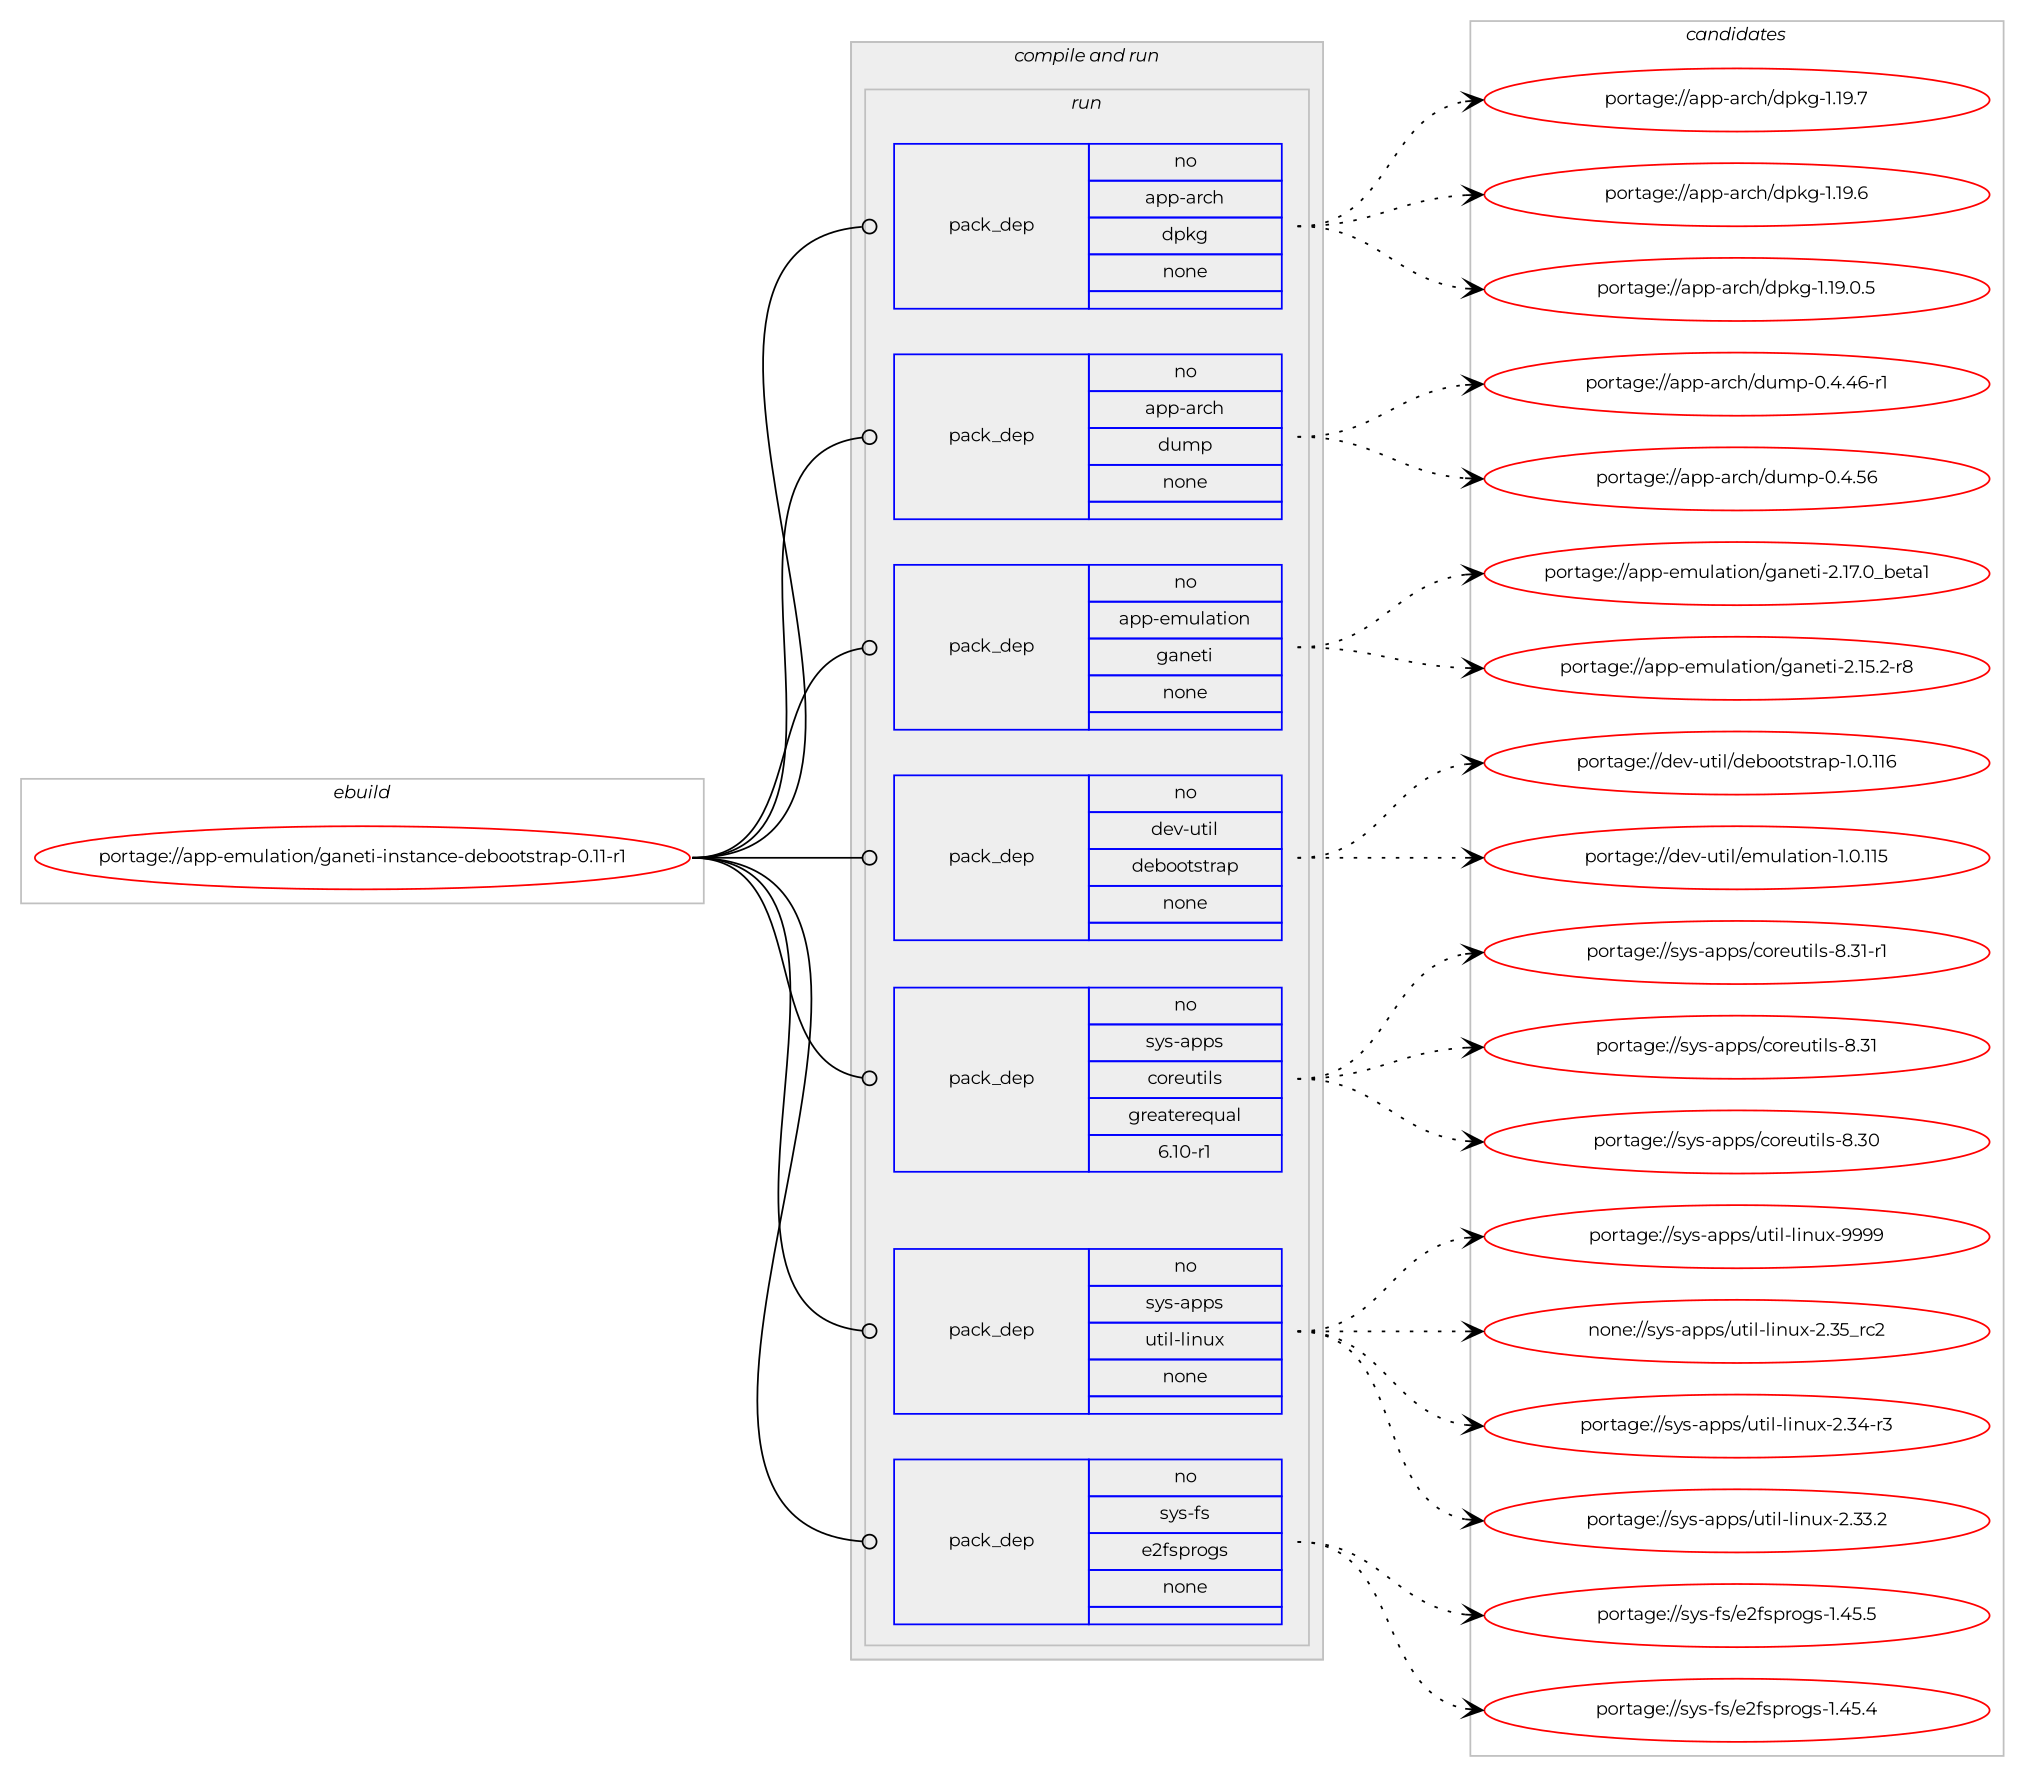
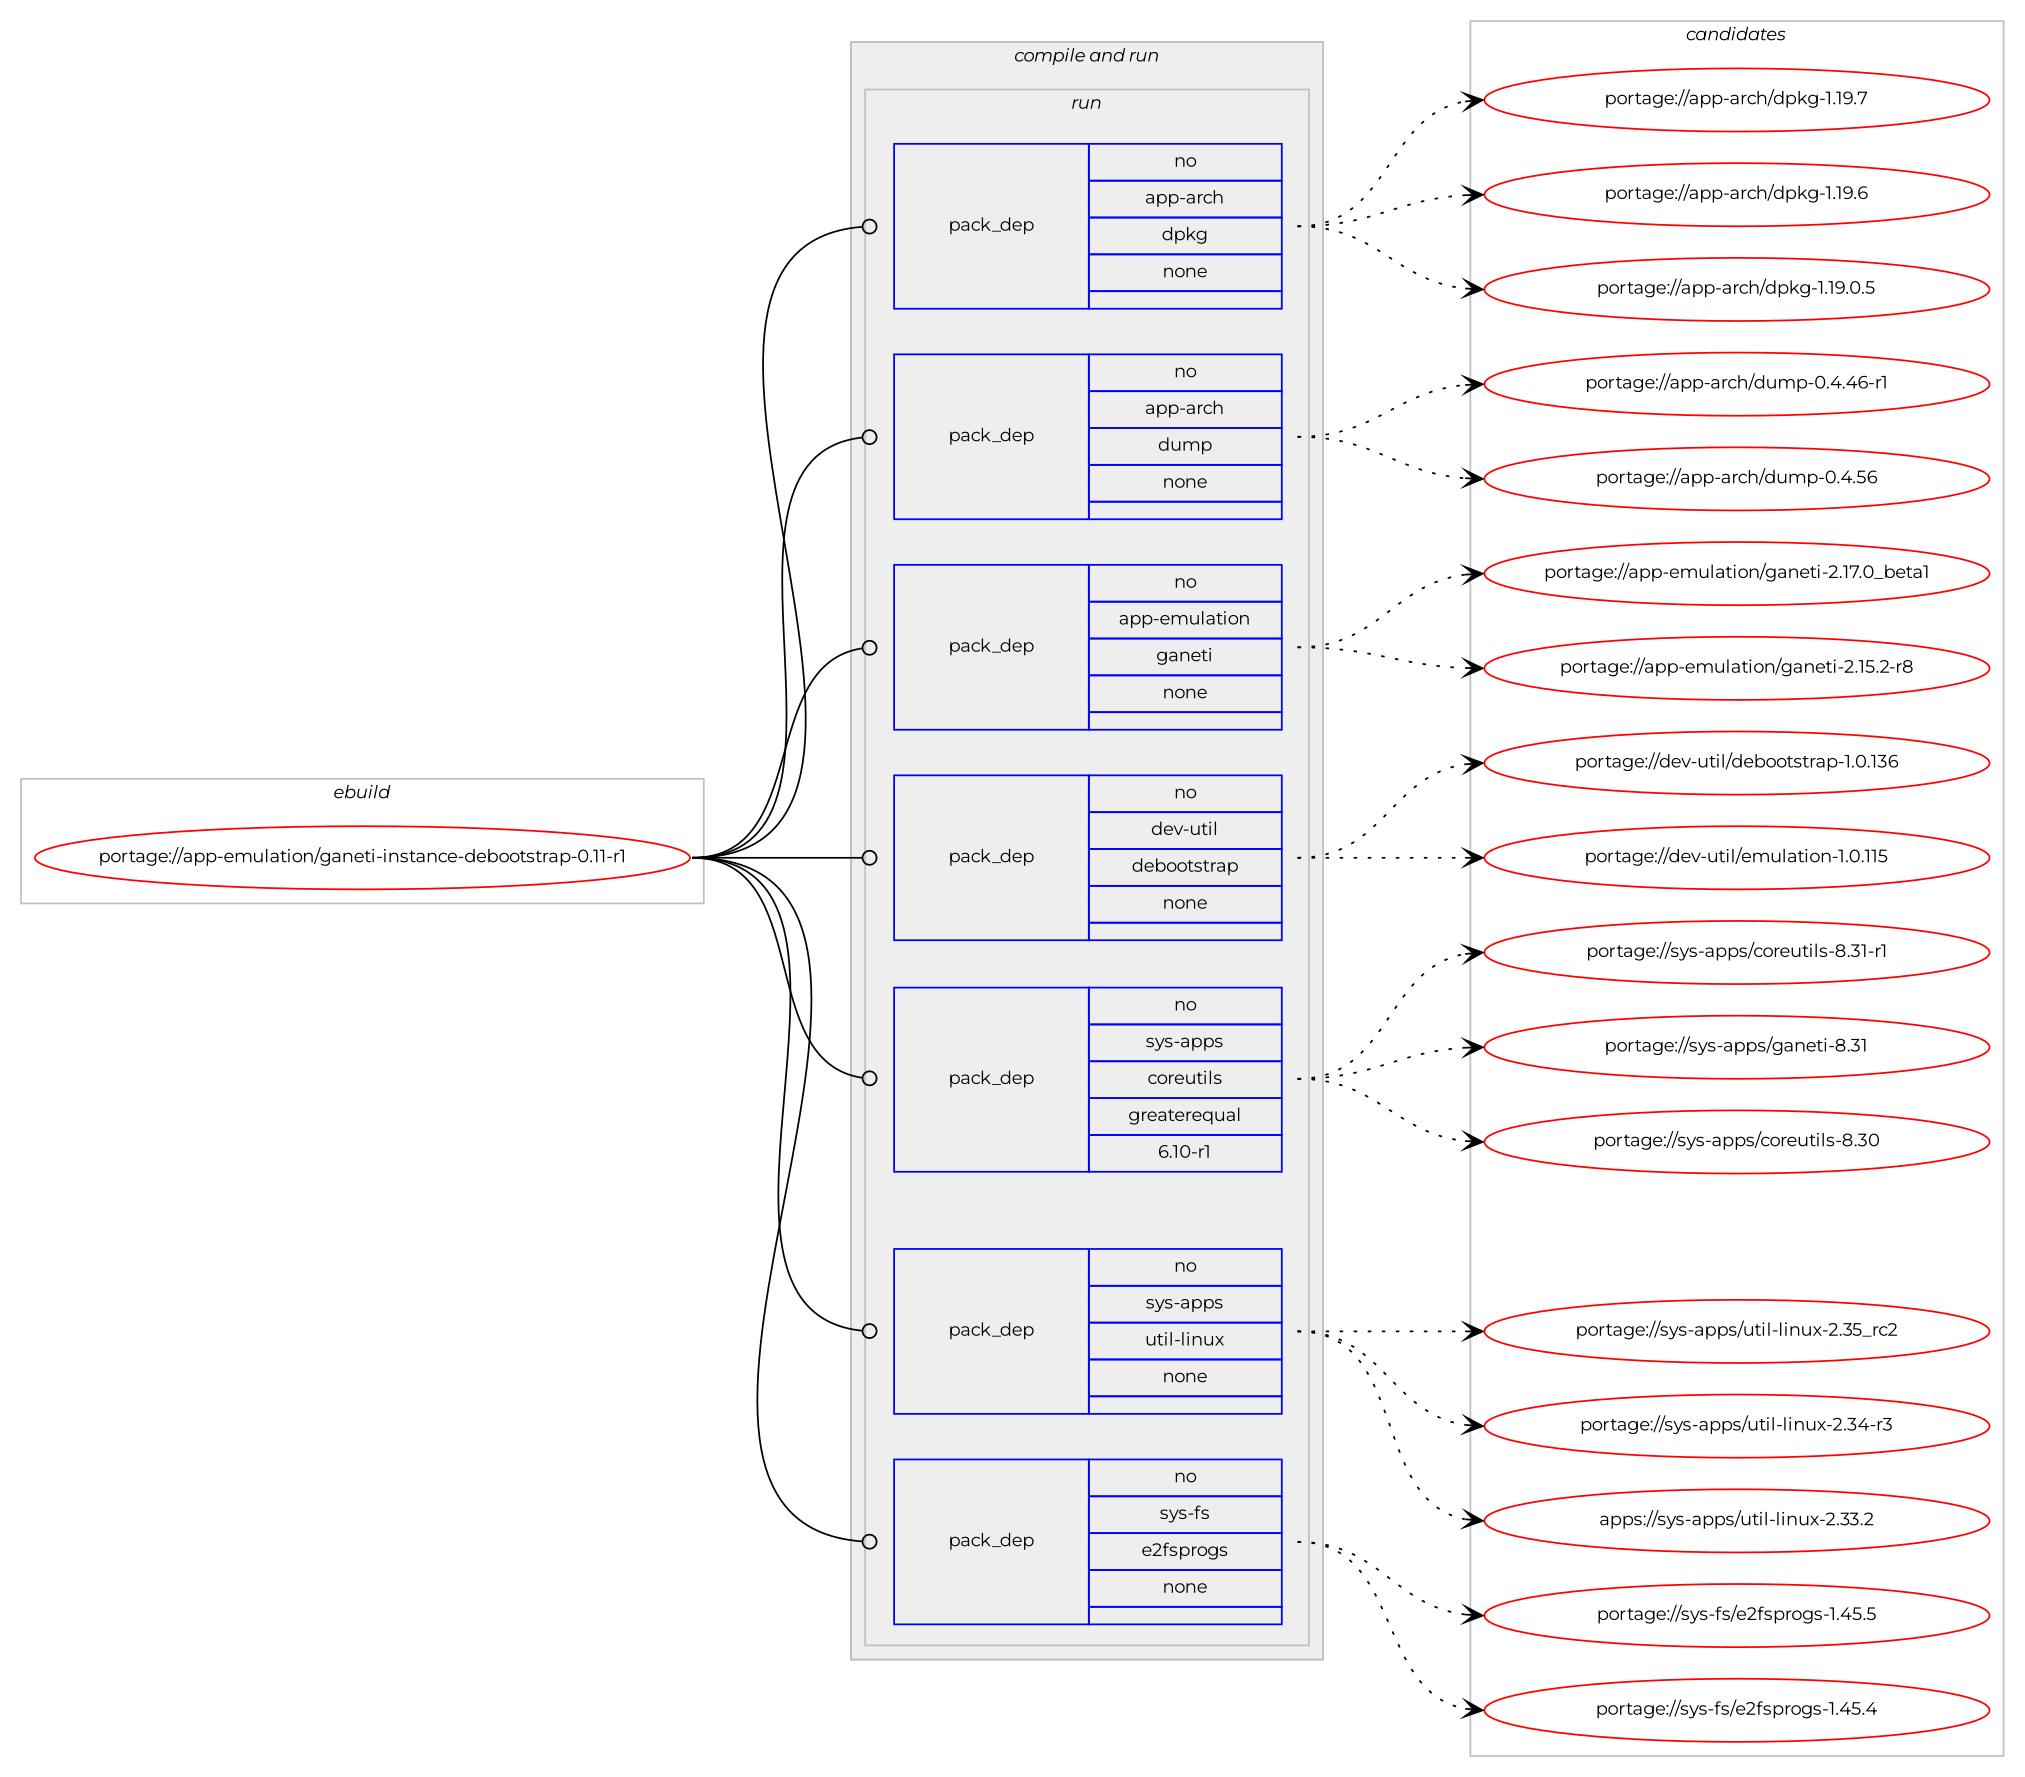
  digraph {
    compound=true
    concentrate=true
    fontname=Montserrat
    fontsize=10
    newrank=true
    rankdir=LR
    ranksep=1.5
    node [color=red fontname=Montserrat fontsize=10]
    edge [arrowhead=vee fontname=Montserrat headport=w style=dotted tailport=e weight=100]
    n1 [label="portage://app-emulation/ganeti-instance-debootstrap-0.11-r1" width=4]
    n2 [color=blue label=<<TABLE BORDER="0" CELLBORDER="1" CELLSPACING="0" CELLPADDING="4" WIDTH="220"><TR><TD ROWSPAN="6" CELLPADDING="30">pack_dep</TD></TR><TR><TD WIDTH="110">no</TD></TR><TR><TD>app-arch</TD></TR><TR><TD>dpkg</TD></TR><TR><TD>none</TD></TR><TR><TD></TD></TR></TABLE>> shape=none]
    n3 [color=blue label=<<TABLE BORDER="0" CELLBORDER="1" CELLSPACING="0" CELLPADDING="4" WIDTH="220"><TR><TD ROWSPAN="6" CELLPADDING="30">pack_dep</TD></TR><TR><TD WIDTH="110">no</TD></TR><TR><TD>app-arch</TD></TR><TR><TD>dump</TD></TR><TR><TD>none</TD></TR><TR><TD></TD></TR></TABLE>> shape=none]
    n4 [color=blue label=<<TABLE BORDER="0" CELLBORDER="1" CELLSPACING="0" CELLPADDING="4" WIDTH="220"><TR><TD ROWSPAN="6" CELLPADDING="30">pack_dep</TD></TR><TR><TD WIDTH="110">no</TD></TR><TR><TD>app-emulation</TD></TR><TR><TD>ganeti</TD></TR><TR><TD>none</TD></TR><TR><TD></TD></TR></TABLE>> shape=none]
    n5 [color=blue label=<<TABLE BORDER="0" CELLBORDER="1" CELLSPACING="0" CELLPADDING="4" WIDTH="220"><TR><TD ROWSPAN="6" CELLPADDING="30">pack_dep</TD></TR><TR><TD WIDTH="110">no</TD></TR><TR><TD>dev-util</TD></TR><TR><TD>debootstrap</TD></TR><TR><TD>none</TD></TR><TR><TD></TD></TR></TABLE>> shape=none]
    n6 [color=blue label=<<TABLE BORDER="0" CELLBORDER="1" CELLSPACING="0" CELLPADDING="4" WIDTH="220"><TR><TD ROWSPAN="6" CELLPADDING="30">pack_dep</TD></TR><TR><TD WIDTH="110">no</TD></TR><TR><TD>sys-apps</TD></TR><TR><TD>coreutils</TD></TR><TR><TD>greaterequal</TD></TR><TR><TD>6.10-r1</TD></TR></TABLE>> shape=none]
    n7 [color=blue label=<<TABLE BORDER="0" CELLBORDER="1" CELLSPACING="0" CELLPADDING="4" WIDTH="220"><TR><TD ROWSPAN="6" CELLPADDING="30">pack_dep</TD></TR><TR><TD WIDTH="110">no</TD></TR><TR><TD>sys-apps</TD></TR><TR><TD>util-linux</TD></TR><TR><TD>none</TD></TR><TR><TD></TD></TR></TABLE>> shape=none]
    n8 [color=blue label=<<TABLE BORDER="0" CELLBORDER="1" CELLSPACING="0" CELLPADDING="4" WIDTH="220"><TR><TD ROWSPAN="6" CELLPADDING="30">pack_dep</TD></TR><TR><TD WIDTH="110">no</TD></TR><TR><TD>sys-fs</TD></TR><TR><TD>e2fsprogs</TD></TR><TR><TD>none</TD></TR><TR><TD></TD></TR></TABLE>> shape=none]
    n9 [label="portage://app-arch/dpkg-1.19.7" width=4]
    n10 [label="portage://app-arch/dpkg-1.19.6" width=4]
    n11 [label="portage://app-arch/dpkg-1.19.0.5" width=4]
    n12 [label="portage://app-arch/dump-0.4.46-r1" width=4]
    n13 [label="portage://app-arch/dump-0.4.56" width=4]
    n14 [label="portage://app-emulation/ganeti-2.17.0_beta1" width=4]
    n15 [label="portage://app-emulation/ganeti-2.15.2-r8" width=4]
-   n16 [label="portage://dev-util/debootstrap-1.0.116" width=4]
+   n16 [label="portage://dev-util/debootstrap-1.0.136" width=4]
    n17 [label="portage://dev-util/emulation-1.0.115" width=4]
    n18 [label="portage://sys-apps/coreutils-8.31-r1" width=4]
-   n19 [label="portage://sys-apps/coreutils-8.31" width=4]
+   n19 [label="portage://sys-apps/ganeti-8.31" width=4]
    n20 [label="portage://sys-apps/coreutils-8.30" width=4]
-   n21 [label="portage://sys-apps/util-linux-9999" width=4]
-   n22 [label="none://sys-apps/util-linux-2.35_rc2" width=4]
+   n22 [label="portage://sys-apps/util-linux-2.35_rc2" width=4]
    n23 [label="portage://sys-apps/util-linux-2.34-r3" width=4]
-   n24 [label="portage://sys-apps/util-linux-2.33.2" width=4]
+   n24 [label="apps://sys-apps/util-linux-2.33.2" width=4]
    n25 [label="portage://sys-fs/e2fsprogs-1.45.5" width=4]
    n26 [label="portage://sys-fs/e2fsprogs-1.45.4" width=4]
    subgraph cluster_1 {
      color=gray
      label=<<i>ebuild</i>>
      n1
    }
    subgraph cluster_2 {
      color=gray
      label=<<i>dependencies</i>>
      subgraph cluster_3 {
        color=gray
        fillcolor="#eeeeee"
        label=<<i>compile</i>>
        style=filled
      }
      subgraph cluster_4 {
        color=gray
        fillcolor="#eeeeee"
        label=<<i>compile and run</i>>
        style=filled
      }
      subgraph cluster_5 {
        color=gray
        fillcolor="#eeeeee"
        label=<<i>run</i>>
        style=filled
        subgraph sub_6 {
          color=gray
          fillcolor="#eeeeee"
          label=<<i>run</i>>
          style=filled
          n2
        }
        subgraph sub_7 {
          color=gray
          fillcolor="#eeeeee"
          label=<<i>run</i>>
          style=filled
          n3
        }
        subgraph sub_8 {
          color=gray
          fillcolor="#eeeeee"
          label=<<i>run</i>>
          style=filled
          n4
        }
        subgraph sub_9 {
          color=gray
          fillcolor="#eeeeee"
          label=<<i>run</i>>
          style=filled
          n5
        }
        subgraph sub_10 {
          color=gray
          fillcolor="#eeeeee"
          label=<<i>run</i>>
          style=filled
          n6
        }
        subgraph sub_11 {
          color=gray
          fillcolor="#eeeeee"
          label=<<i>run</i>>
          style=filled
          n7
        }
        subgraph sub_12 {
          color=gray
          fillcolor="#eeeeee"
          label=<<i>run</i>>
          style=filled
          n8
        }
      }
    }
    subgraph cluster_13 {
      color=gray
      label=<<i>candidates</i>>
      rank=same
      subgraph sub_14 {
        color=black
        label=<<i>candidates</i>>
        nodesep=1
        rank=same
        n9
        n10
        n11
      }
      subgraph sub_15 {
        color=black
        label=<<i>candidates</i>>
        nodesep=1
        rank=same
        n12
        n13
      }
      subgraph sub_16 {
        color=black
        label=<<i>candidates</i>>
        nodesep=1
        rank=same
        n14
        n15
      }
      subgraph sub_17 {
        color=black
        label=<<i>candidates</i>>
        nodesep=1
        rank=same
        n16
        n17
      }
      subgraph sub_18 {
        color=black
        label=<<i>candidates</i>>
        nodesep=1
        rank=same
        n18
        n19
        n20
      }
      subgraph sub_19 {
        color=black
        label=<<i>candidates</i>>
        nodesep=1
        rank=same
-       n21
        n22
        n23
        n24
      }
      subgraph sub_20 {
        color=black
        label=<<i>candidates</i>>
        nodesep=1
        rank=same
        n25
        n26
      }
    }
    n1 -> n2 [arrowhead=odot style=solid weight=20]
    n1 -> n3 [arrowhead=odot style=solid weight=20]
    n1 -> n4 [arrowhead=odot style=solid weight=20]
    n1 -> n5 [arrowhead=odot style=solid weight=20]
    n1 -> n6 [arrowhead=odot style=solid weight=20]
    n1 -> n7 [arrowhead=odot style=solid weight=20]
    n1 -> n8 [arrowhead=odot style=solid weight=20]
    n2 -> n9
    n2 -> n10
    n2 -> n11
    n3 -> n12
    n3 -> n13
    n4 -> n14
    n4 -> n15
    n5 -> n16
    n5 -> n17
    n6 -> n18
    n6 -> n19
    n6 -> n20
-   n7 -> n21
    n7 -> n22
    n7 -> n23
    n7 -> n24
    n8 -> n25
    n8 -> n26
  }
